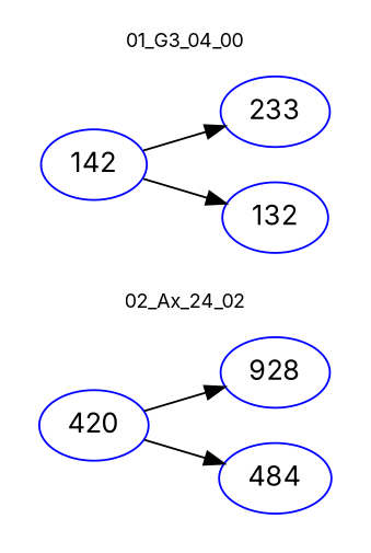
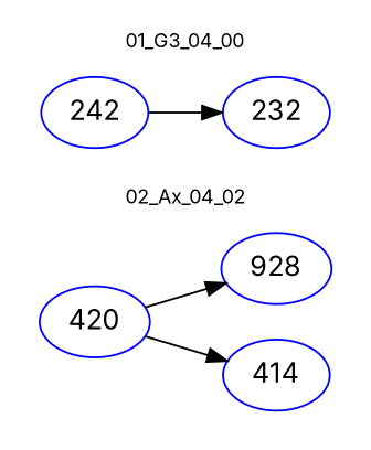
  digraph {
    fontname=Inter
    rankdir=LR
    node [color=blue fontname=Inter]
    edge [color=black fontname=Inter]
    n1 [label=420]
-   n2 [label=484]
+   n2 [label=414]
    n3 [label=928]
-   n4 [label=142]
-   n5 [label=132]
-   n6 [label=233]
+   n4 [label=242]
+   n5 [label=232]
    subgraph cluster_1 {
      color=white
      fontsize=10
-     label="02_Ax_24_02"
+     label="02_Ax_04_02"
      n1
      n2
      n3
    }
    subgraph cluster_2 {
      color=white
      fontsize=10
      label="01_G3_04_00"
      n4
      n5
-     n6
    }
    n1 -> n2
    n1 -> n3
    n4 -> n5
-   n4 -> n6
  }
